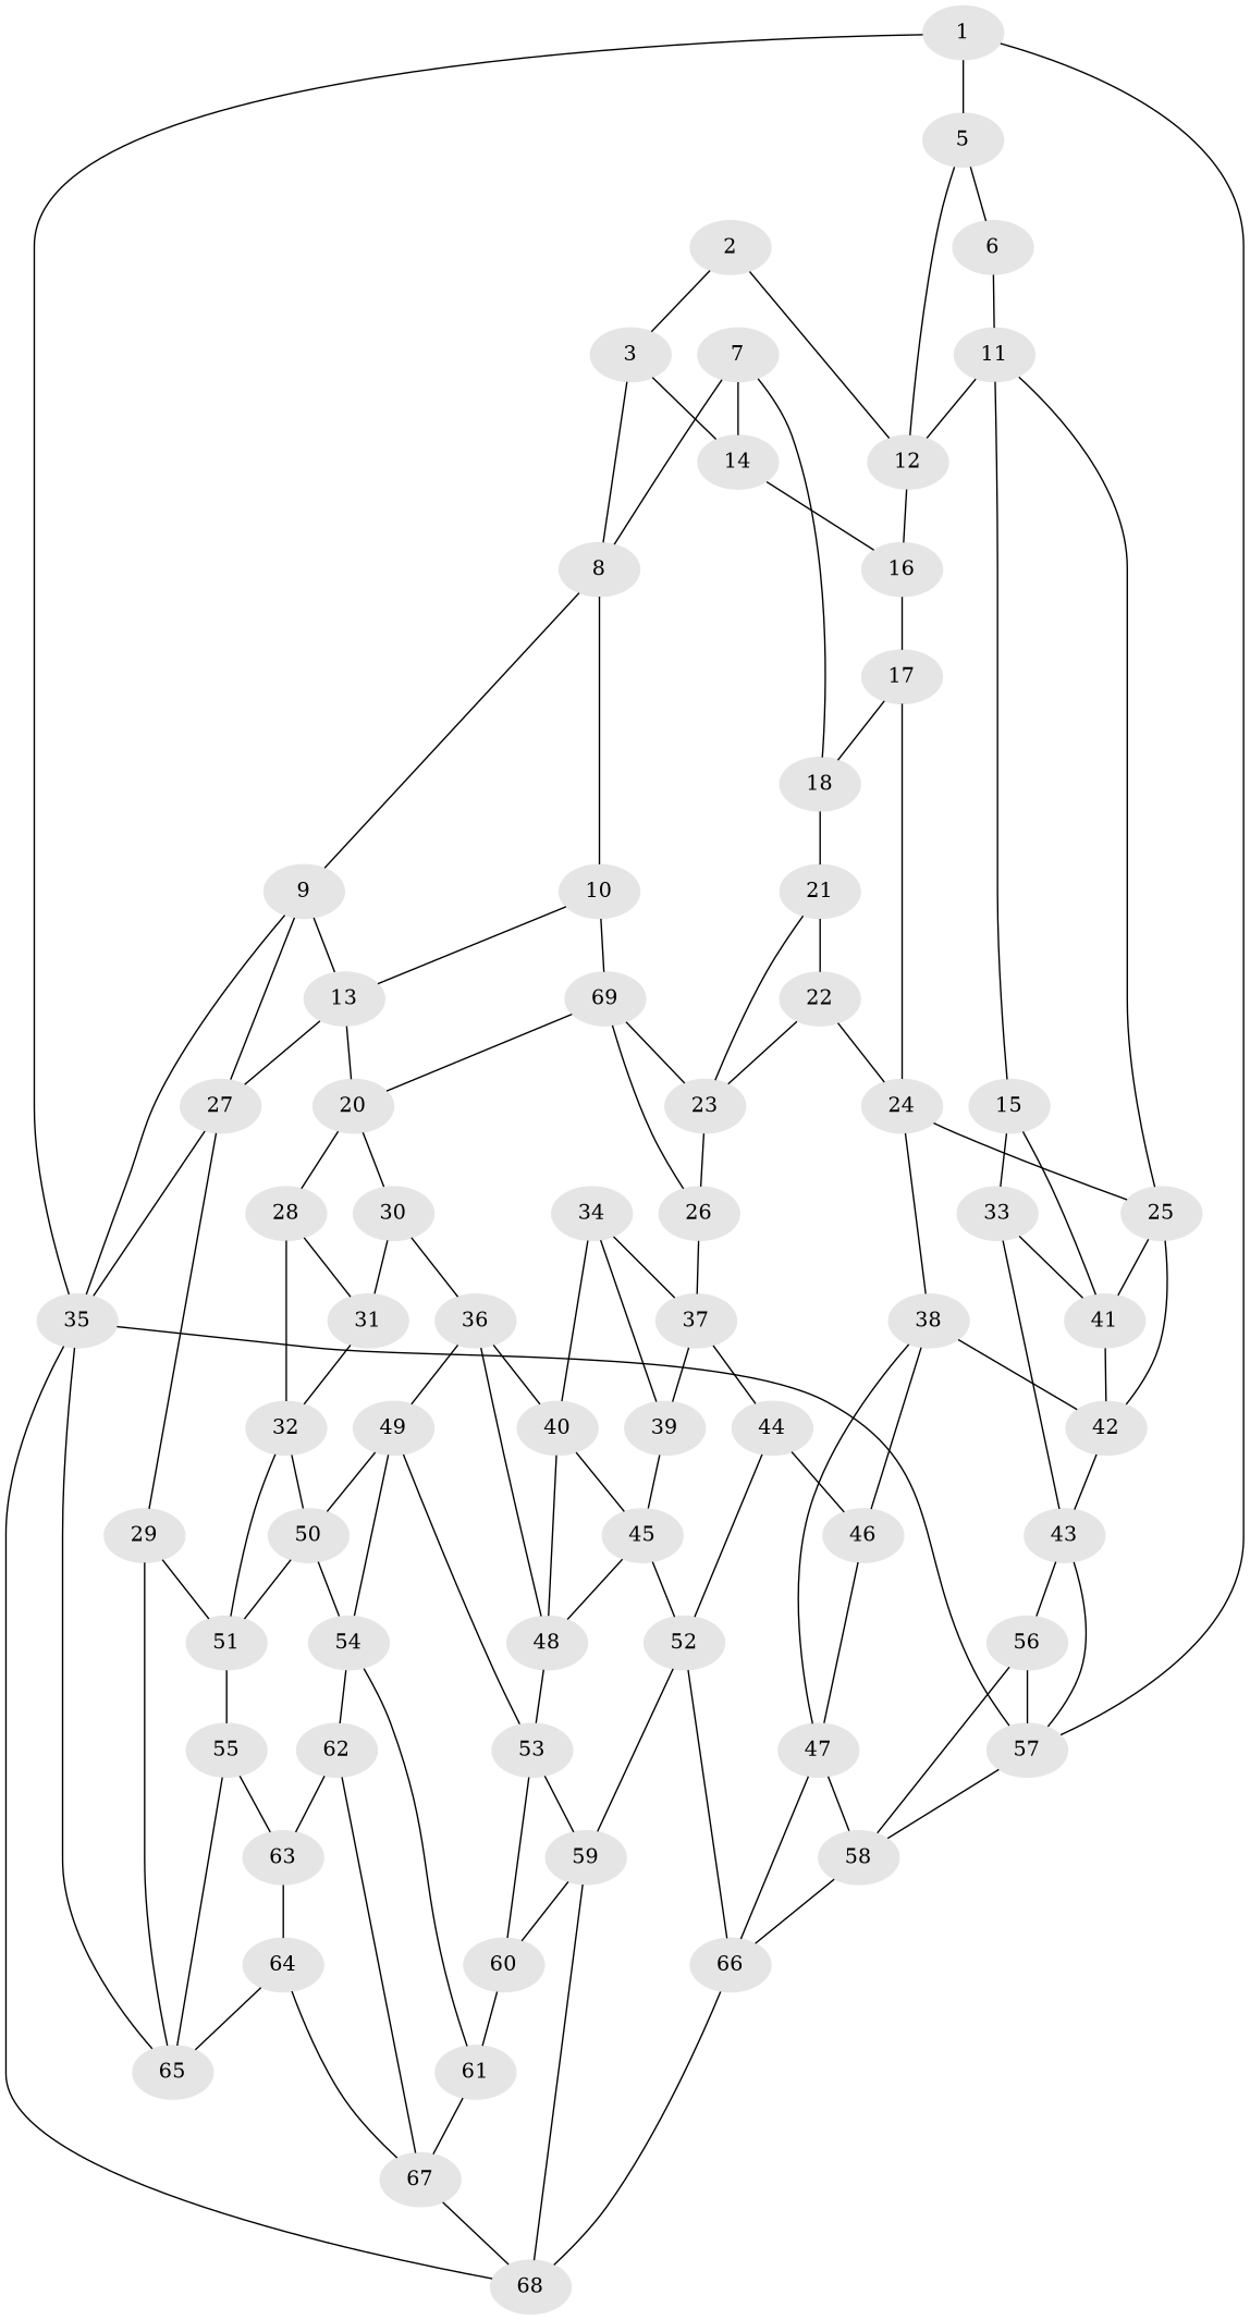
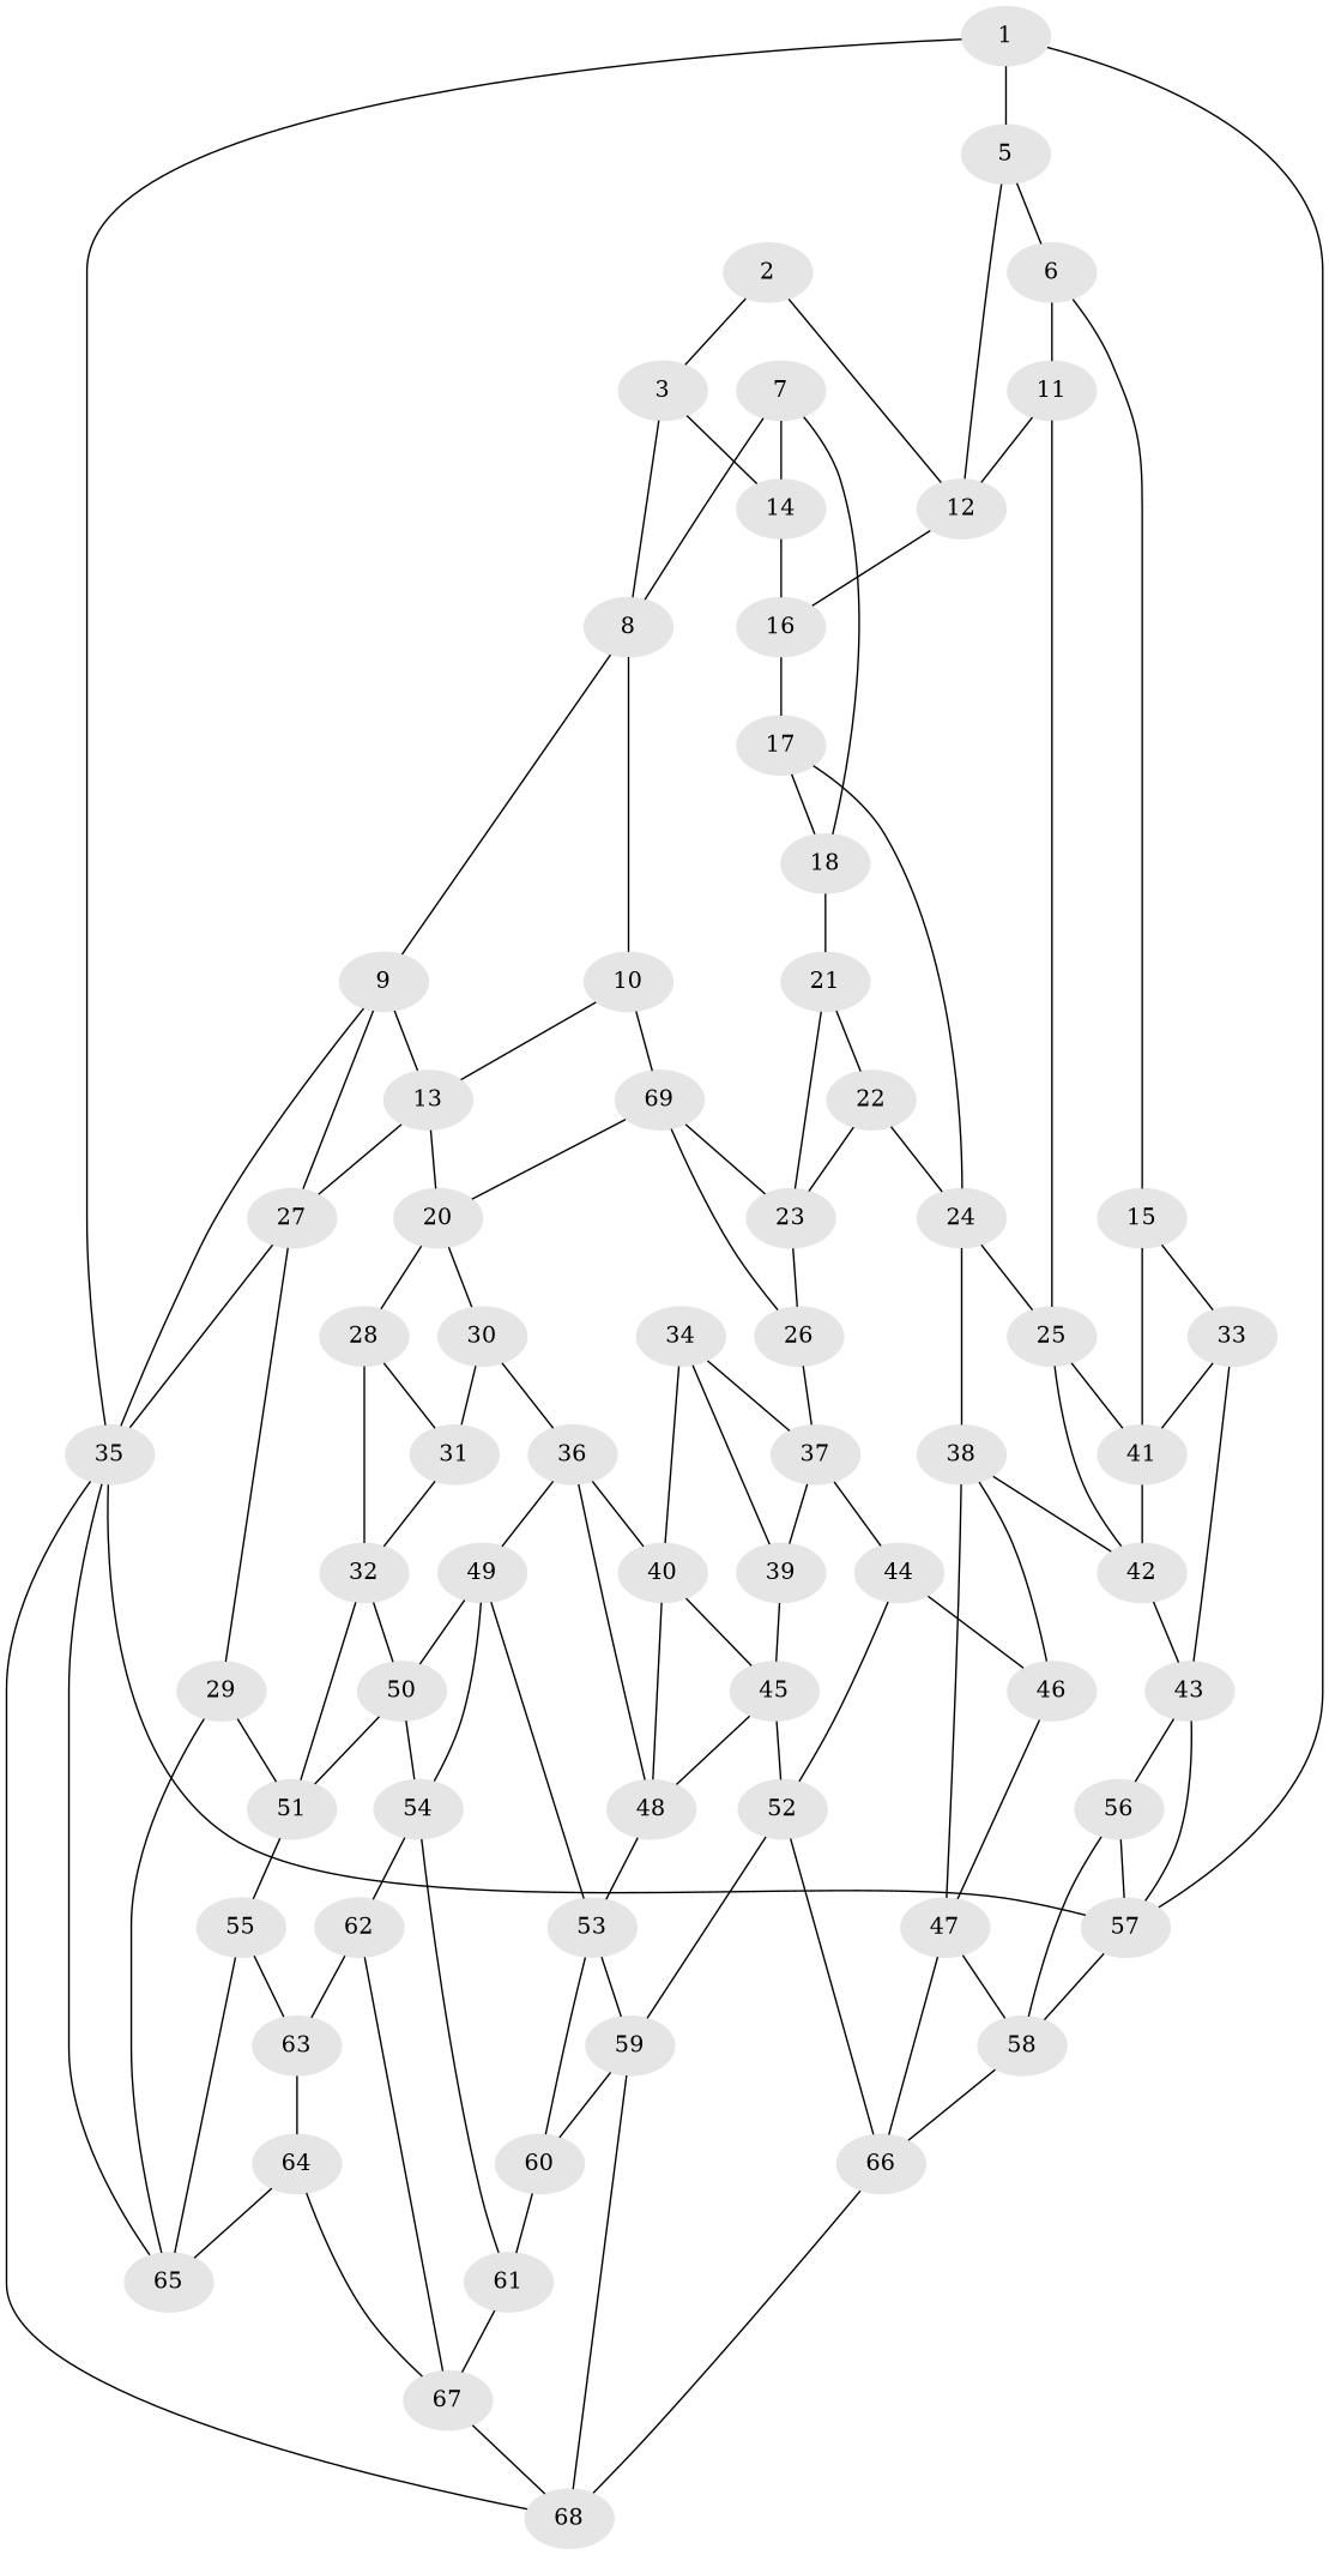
  graph {
    node [color=gray90 style=filled]
    edge [weight=1.0]
    1
    5
    35
    57
    12
    6
    65
    68
    58
    2
    3
    8
    14
    16
    9
    10
    11
    15
    33
    41
    25
    7
    18
    21
    13
    27
    n27 [label=69]
    20
    29
    23
    26
    42
    17
    28
    30
    43
    24
    38
    22
    37
    31
    32
    36
    46
    47
    39
    44
    51
    50
    55
    40
    48
    49
    54
    56
    34
    45
    53
    52
    66
    59
    60
    61
    62
    63
    67
    64
    1 -- 5
    1 -- 35
    1 -- 57
    5 -- 12
    5 -- 6
    35 -- 57
    35 -- 65
    35 -- 68
    57 -- 58
    12 -- 16
    6 -- 11
    58 -- 66
    2 -- 12
    2 -- 3
    3 -- 8
    3 -- 14
    8 -- 9
    8 -- 10
    14 -- 16 [weight=2.0]
    16 -- 17
    9 -- 35
    9 -- 13
    9 -- 27
    10 -- 13
    10 -- n27
    11 -- 12
-   11 -- 15
+   6 -- 15
    11 -- 25
    15 -- 33
    15 -- 41
    33 -- 41
    33 -- 43
    41 -- 42
    25 -- 41
    25 -- 42
    7 -- 8
    7 -- 14 [weight=2.0]
    7 -- 18
    18 -- 21 [weight=2.0]
    21 -- 23
    21 -- 22
    13 -- 27
    13 -- 20
    27 -- 35
    27 -- 29
    n27 -- 20
    n27 -- 23
    n27 -- 26
    20 -- 28
    20 -- 30
    29 -- 65
    29 -- 51
    23 -- 26
    26 -- 37
    42 -- 43
    17 -- 18
    17 -- 24
    28 -- 31
    28 -- 32
    30 -- 31 [weight=2.0]
    30 -- 36
    43 -- 57
    43 -- 56
    24 -- 25
    24 -- 38
    38 -- 42
    38 -- 46
    38 -- 47
    22 -- 23
    22 -- 24
    37 -- 39 [weight=2.0]
    37 -- 44
    31 -- 32
    32 -- 51
    32 -- 50
    36 -- 40
    36 -- 48
    36 -- 49
    46 -- 47
    47 -- 58
    47 -- 66
    39 -- 45
    44 -- 46 [weight=2.0]
    44 -- 52
    51 -- 55
    50 -- 51
    50 -- 54
    55 -- 65
    55 -- 63
    40 -- 48
    40 -- 45
    48 -- 53
    49 -- 50
    49 -- 54
    49 -- 53
    54 -- 61
    54 -- 62
    56 -- 57 [weight=2.0]
    56 -- 58
    34 -- 37
    34 -- 39
    34 -- 40
    45 -- 48
    45 -- 52
    53 -- 59
    53 -- 60
    52 -- 66
    52 -- 59
    66 -- 68
    59 -- 68
    59 -- 60
    60 -- 61 [weight=2.0]
    61 -- 67
    62 -- 63 [weight=2.0]
    62 -- 67
    63 -- 64
    67 -- 68
    64 -- 65
    64 -- 67
  }
